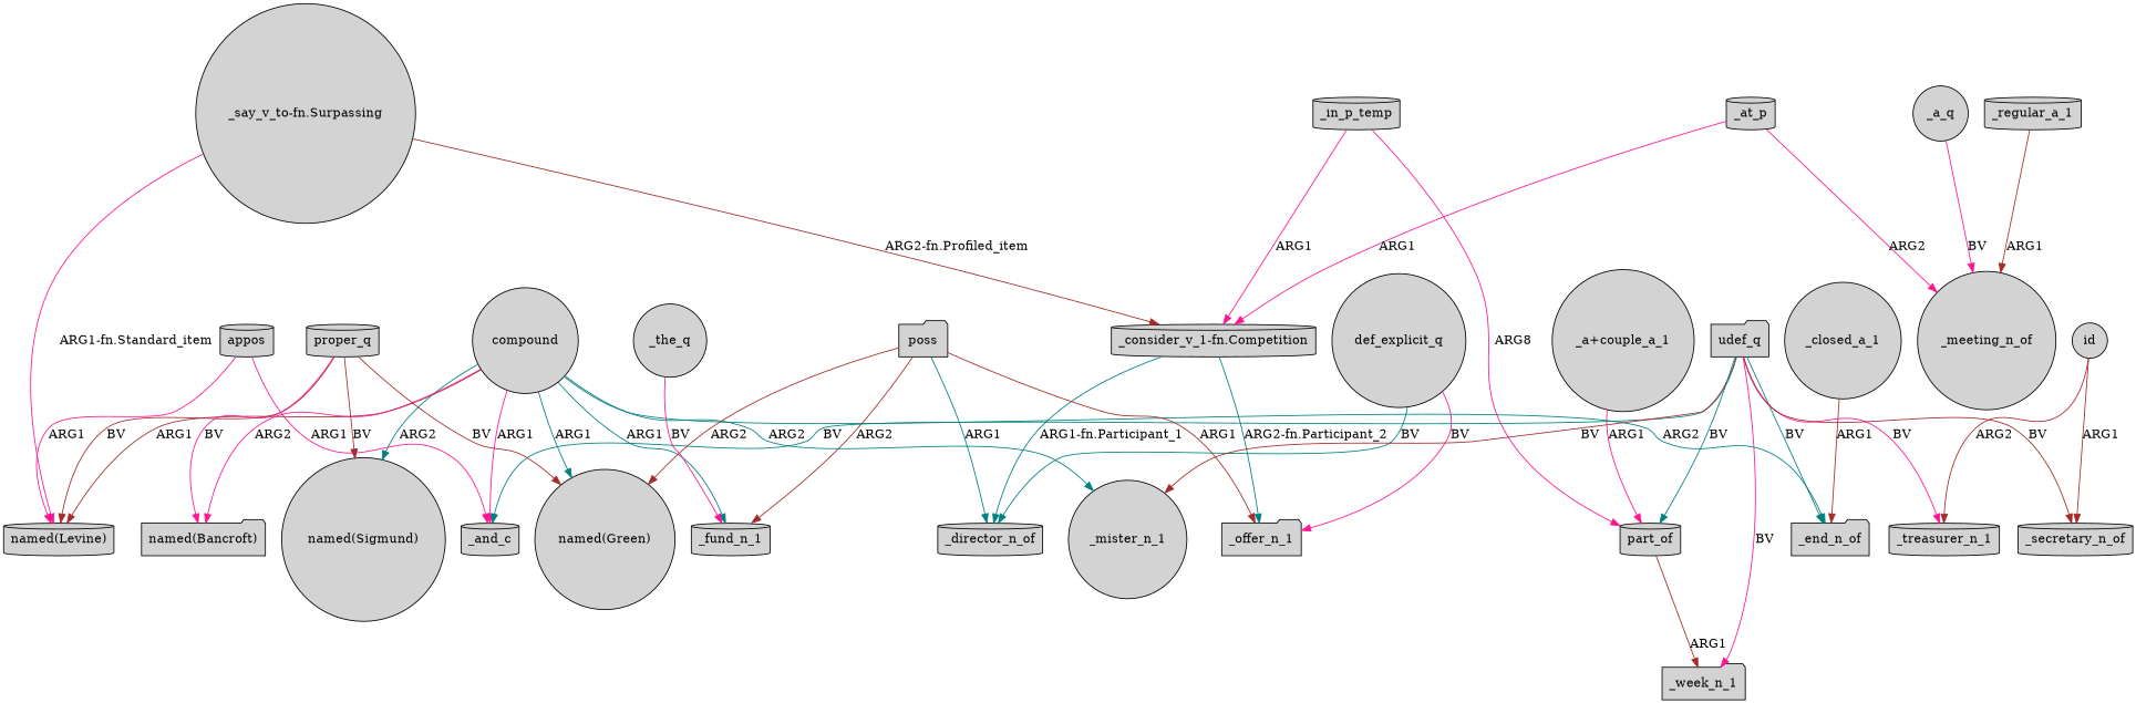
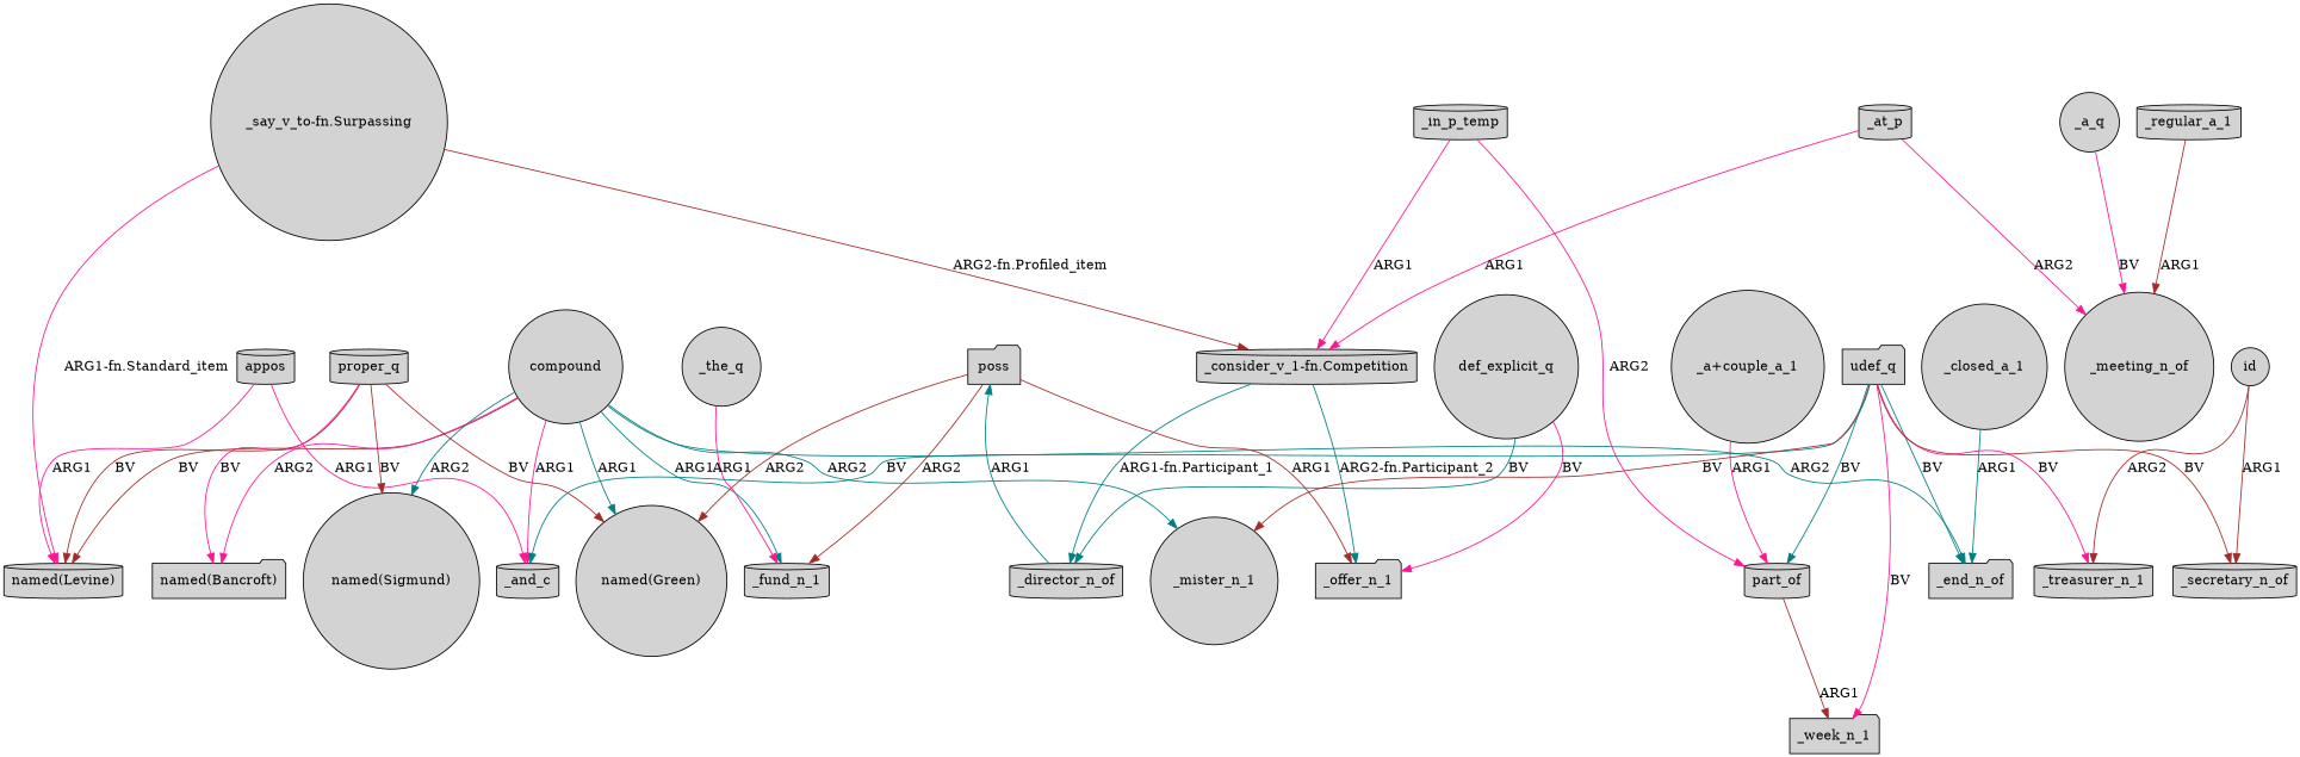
  digraph {
    node [shape=cylinder style=filled]
    edge [color=deeppink]
    compound [shape=circle]
    _and_c
    _mister_n_1 [shape=circle]
    _fund_n_1
    "named(Levine)"
    "named(Sigmund)" [shape=circle]
    _end_n_of [shape=folder]
    "named(Green)" [shape=circle]
    "named(Bancroft)" [shape=folder]
    def_explicit_q [shape=circle]
    _director_n_of
    _offer_n_1 [shape=folder]
    appos
    "_consider_v_1-fn.Competition"
    "_a+couple_a_1" [shape=circle]
    part_of
    _week_n_1 [shape=folder]
    _the_q [shape=circle]
    udef_q [shape=folder]
    _treasurer_n_1
    _secretary_n_of
    _in_p_temp
    proper_q
    poss [shape=folder]
    _meeting_n_of [shape=circle]
    _regular_a_1
    _closed_a_1 [shape=circle]
    _a_q [shape=circle]
    _at_p
    id [shape=circle]
    "_say_v_to-fn.Surpassing" [shape=circle]
    compound -> _and_c [label=ARG1]
    compound -> _mister_n_1 [color=teal label=ARG2]
    compound -> _fund_n_1 [color=teal label=ARG1]
-   compound -> "named(Levine)" [color=brown label=ARG1]
+   compound -> "named(Levine)" [color=brown label=BV]
    compound -> "named(Sigmund)" [color=teal label=ARG2]
    compound -> _end_n_of [color=teal label=ARG2]
    compound -> "named(Green)" [color=teal label=ARG1]
    compound -> "named(Bancroft)" [label=ARG2]
    def_explicit_q -> _director_n_of [color=teal label=BV]
    def_explicit_q -> _offer_n_1 [label=BV]
    appos -> _and_c [label=ARG1]
    appos -> "named(Levine)" [label=ARG1]
    "_consider_v_1-fn.Competition" -> _director_n_of [color=teal label="ARG1-fn.Participant_1"]
    "_consider_v_1-fn.Competition" -> _offer_n_1 [color=teal label="ARG2-fn.Participant_2"]
    "_a+couple_a_1" -> part_of [label=ARG1]
    part_of -> _week_n_1 [color=brown label=ARG1]
-   _the_q -> _fund_n_1 [label=BV]
+   _the_q -> _fund_n_1 [label=ARG1]
    udef_q -> _and_c [color=teal label=BV]
    udef_q -> _mister_n_1 [color=brown label=BV]
    udef_q -> _end_n_of [color=teal label=BV]
    udef_q -> part_of [color=teal label=BV]
    udef_q -> _week_n_1 [label=BV]
    udef_q -> _treasurer_n_1 [label=BV]
    udef_q -> _secretary_n_of [color=brown label=BV]
    _in_p_temp -> "_consider_v_1-fn.Competition" [label=ARG1]
-   _in_p_temp -> part_of [label=ARG8]
+   _in_p_temp -> part_of [label=ARG2]
    proper_q -> "named(Levine)" [color=brown label=BV]
    proper_q -> "named(Sigmund)" [color=brown label=BV]
    proper_q -> "named(Green)" [color=brown label=BV]
    proper_q -> "named(Bancroft)" [label=BV]
    poss -> _fund_n_1 [color=brown label=ARG2]
    poss -> "named(Green)" [color=brown label=ARG2]
-   poss -> _director_n_of [color=teal label=ARG1]
+   _director_n_of -> poss [color=teal label=ARG1]
    poss -> _offer_n_1 [color=brown label=ARG1]
    _regular_a_1 -> _meeting_n_of [color=brown label=ARG1]
-   _closed_a_1 -> _end_n_of [color=brown label=ARG1]
+   _closed_a_1 -> _end_n_of [color=teal label=ARG1]
    _a_q -> _meeting_n_of [label=BV]
    _at_p -> "_consider_v_1-fn.Competition" [label=ARG1]
    _at_p -> _meeting_n_of [label=ARG2]
    id -> _treasurer_n_1 [color=brown label=ARG2]
    id -> _secretary_n_of [color=brown label=ARG1]
    "_say_v_to-fn.Surpassing" -> "named(Levine)" [label="ARG1-fn.Standard_item"]
    "_say_v_to-fn.Surpassing" -> "_consider_v_1-fn.Competition" [color=brown label="ARG2-fn.Profiled_item"]
  }
